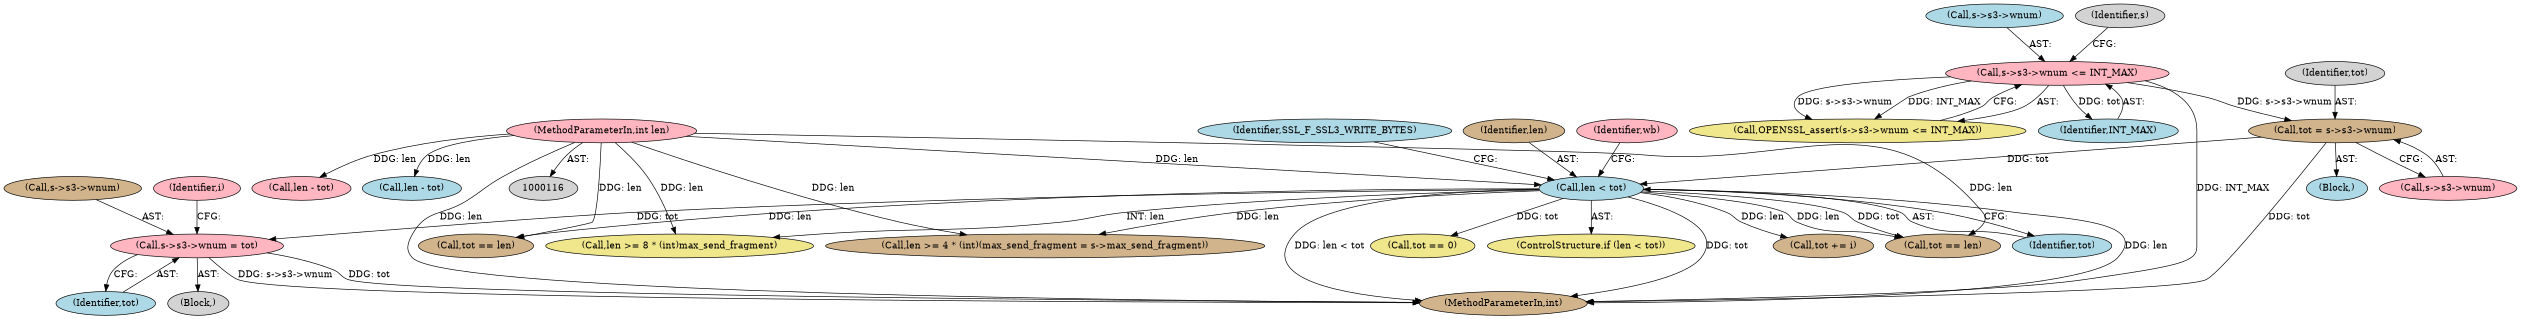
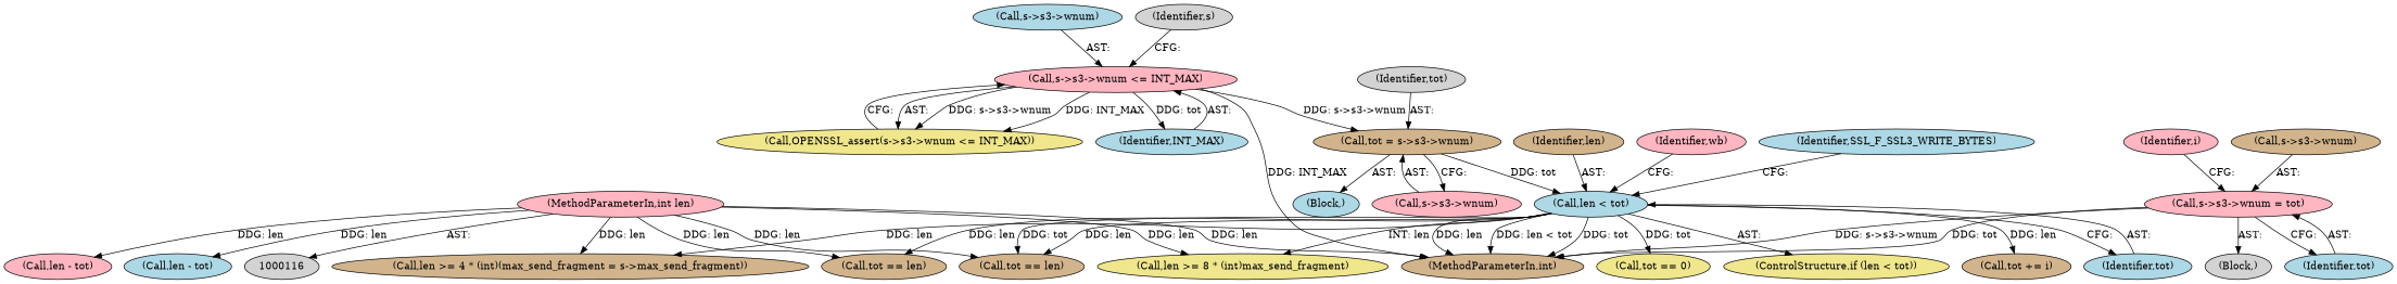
  digraph {
    node [fillcolor=tan style=filled]
    n1 [fillcolor=lightpink label="(Call,s->s3->wnum = tot)"]
    n2 [fillcolor=lightgrey label="(Block,)"]
    n3 [label="(MethodParameterIn,int)"]
    n4 [fillcolor=lightblue label="(Identifier,tot)"]
    n5 [fillcolor=lightblue label="(Call,len < tot)"]
    n6 [fillcolor=khaki label="(Call,tot == 0)"]
    n7 [fillcolor=khaki label="(ControlStructure,if (len < tot))"]
    n8 [label="(Call,tot += i)"]
    n9 [label="(Call,tot == len)"]
    n10 [fillcolor=lightblue label="(Identifier,tot)"]
    n11 [fillcolor=khaki label="(Call,len >= 8 * (int)max_send_fragment)"]
    n12 [label="(Call,len >= 4 * (int)(max_send_fragment = s->max_send_fragment))"]
    n13 [label="(Call,tot == len)"]
    n14 [fillcolor=lightpink label="(MethodParameterIn,int len)"]
    n15 [fillcolor=lightpink label="(Call,len - tot)"]
    n16 [fillcolor=lightblue label="(Call,len - tot)"]
    1000116 [fillcolor=lightgrey]
    n18 [label="(Call,tot = s->s3->wnum)"]
    n19 [fillcolor=lightblue label="(Block,)"]
    n20 [fillcolor=lightpink label="(Call,s->s3->wnum)"]
    n21 [fillcolor=lightpink label="(Call,s->s3->wnum <= INT_MAX)"]
    n22 [fillcolor=khaki label="(Call,OPENSSL_assert(s->s3->wnum <= INT_MAX))"]
    n23 [fillcolor=lightblue label="(Identifier,INT_MAX)"]
    n24 [fillcolor=lightpink label="(Identifier,i)"]
    n25 [label="(Call,s->s3->wnum)"]
    n26 [fillcolor=lightblue label="(Call,s->s3->wnum)"]
    n27 [fillcolor=lightgrey label="(Identifier,tot)"]
    n28 [fillcolor=lightblue label="(Identifier,SSL_F_SSL3_WRITE_BYTES)"]
    n29 [label="(Identifier,len)"]
    n30 [fillcolor=lightpink label="(Identifier,wb)"]
    n31 [fillcolor=lightgrey label="(Identifier,s)"]
    n1 -> n2 [label="AST: "]
    n1 -> n3 [label="DDG: s->s3->wnum"]
    n1 -> n3 [label="DDG: tot"]
    n1 -> n4 [label="CFG: "]
    n4 -> n1 [label="AST: "]
-   n5 -> n1 [label="DDG: tot"]
    n5 -> n3 [label="DDG: tot"]
    n5 -> n3 [label="DDG: len"]
    n5 -> n3 [label="DDG: len < tot"]
    n5 -> n6 [label="DDG: tot"]
    n5 -> n7 [label="AST: "]
    n5 -> n8 [label="DDG: len"]
    n5 -> n9 [label="DDG: tot"]
    n5 -> n9 [label="DDG: len"]
    n5 -> n10 [label="CFG: "]
    n5 -> n11 [label="INT: len"]
    n5 -> n12 [label="DDG: len"]
    n5 -> n13 [label="DDG: len"]
    n10 -> n5 [label="AST: "]
    n14 -> n3 [label="DDG: len"]
-   n14 -> n5 [label="DDG: len"]
    n14 -> n9 [label="DDG: len"]
    n14 -> n11 [label="DDG: len"]
    n14 -> n12 [label="DDG: len"]
    n14 -> n13 [label="DDG: len"]
    n14 -> n15 [label="DDG: len"]
    n14 -> n16 [label="DDG: len"]
    n14 -> 1000116 [label="AST: "]
-   n18 -> n3 [label="DDG: tot"]
    n18 -> n5 [label="DDG: tot"]
    n18 -> n19 [label="AST: "]
    n18 -> n20 [label="CFG: "]
    n20 -> n18 [label="AST: "]
    n21 -> n3 [label="DDG: INT_MAX"]
    n21 -> n18 [label="DDG: s->s3->wnum"]
    n21 -> n22 [label="AST: "]
    n21 -> n22 [label="DDG: s->s3->wnum"]
    n21 -> n22 [label="DDG: INT_MAX"]
    n21 -> n23 [label="DDG: tot"]
    n22 -> n21 [label="CFG: "]
    n23 -> n21 [label="AST: "]
    n24 -> n1 [label="CFG: "]
    n25 -> n1 [label="AST: "]
    n26 -> n21 [label="AST: "]
    n27 -> n18 [label="AST: "]
    n28 -> n5 [label="CFG: "]
    n29 -> n5 [label="AST: "]
    n30 -> n5 [label="CFG: "]
    n31 -> n21 [label="CFG: "]
  }
